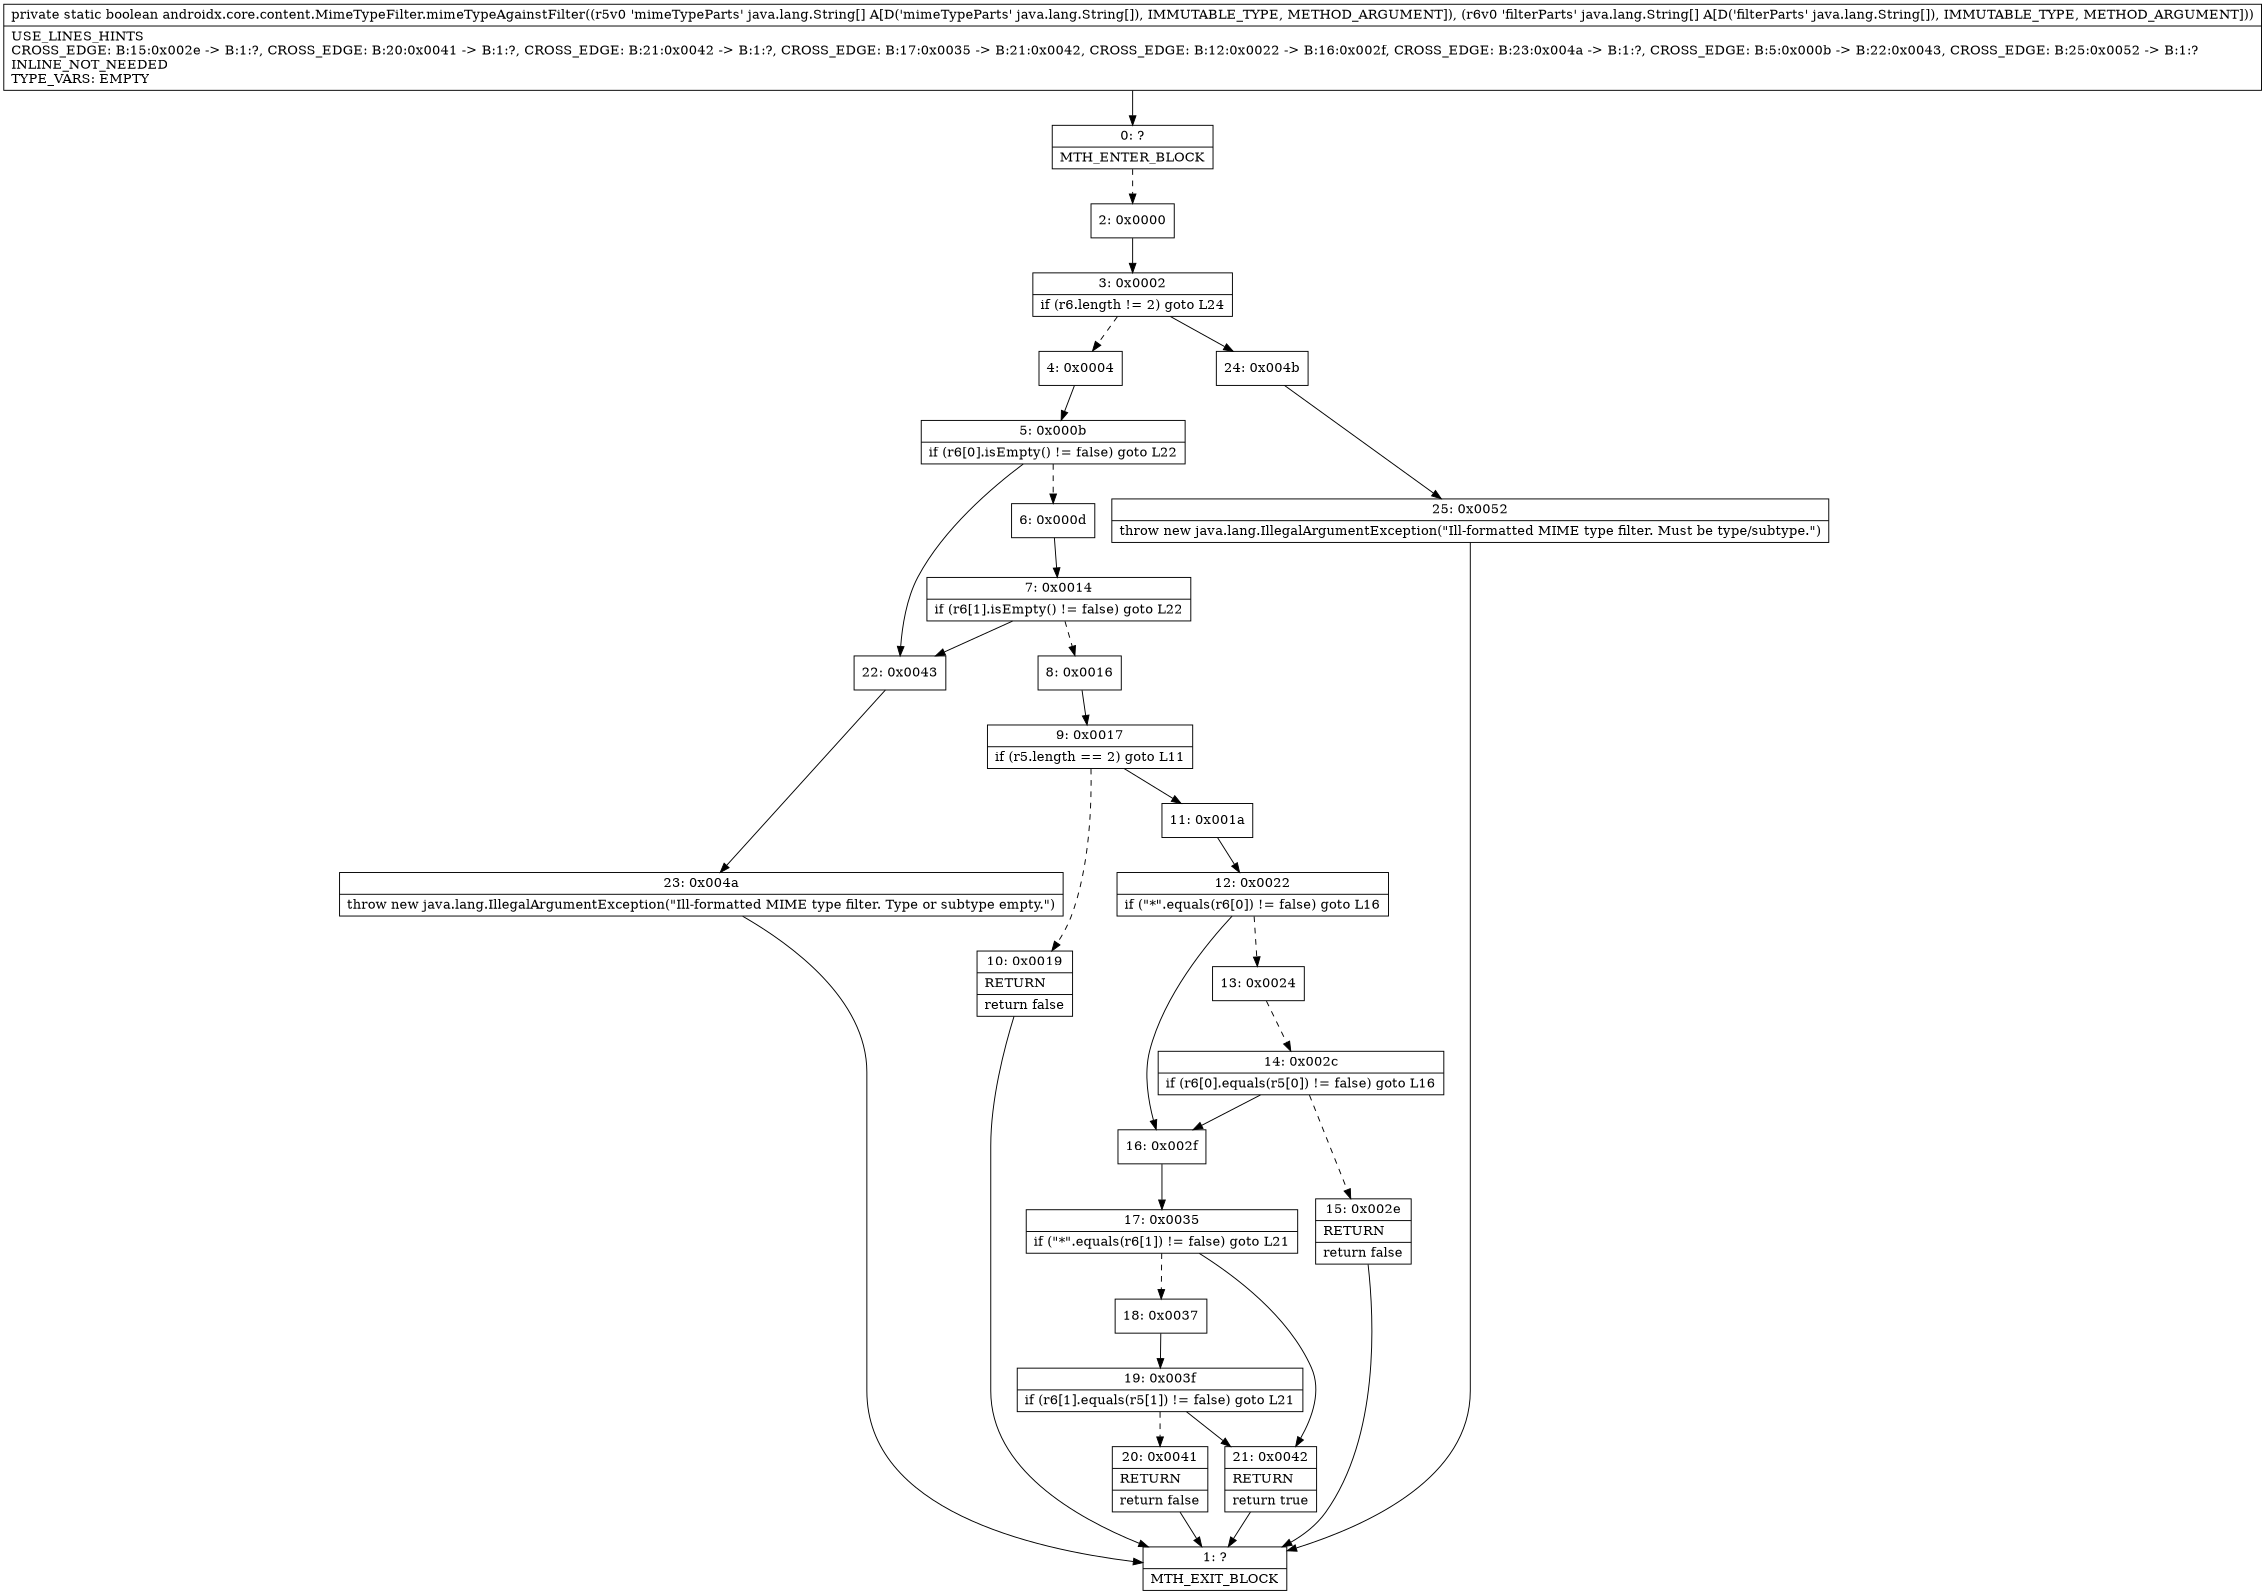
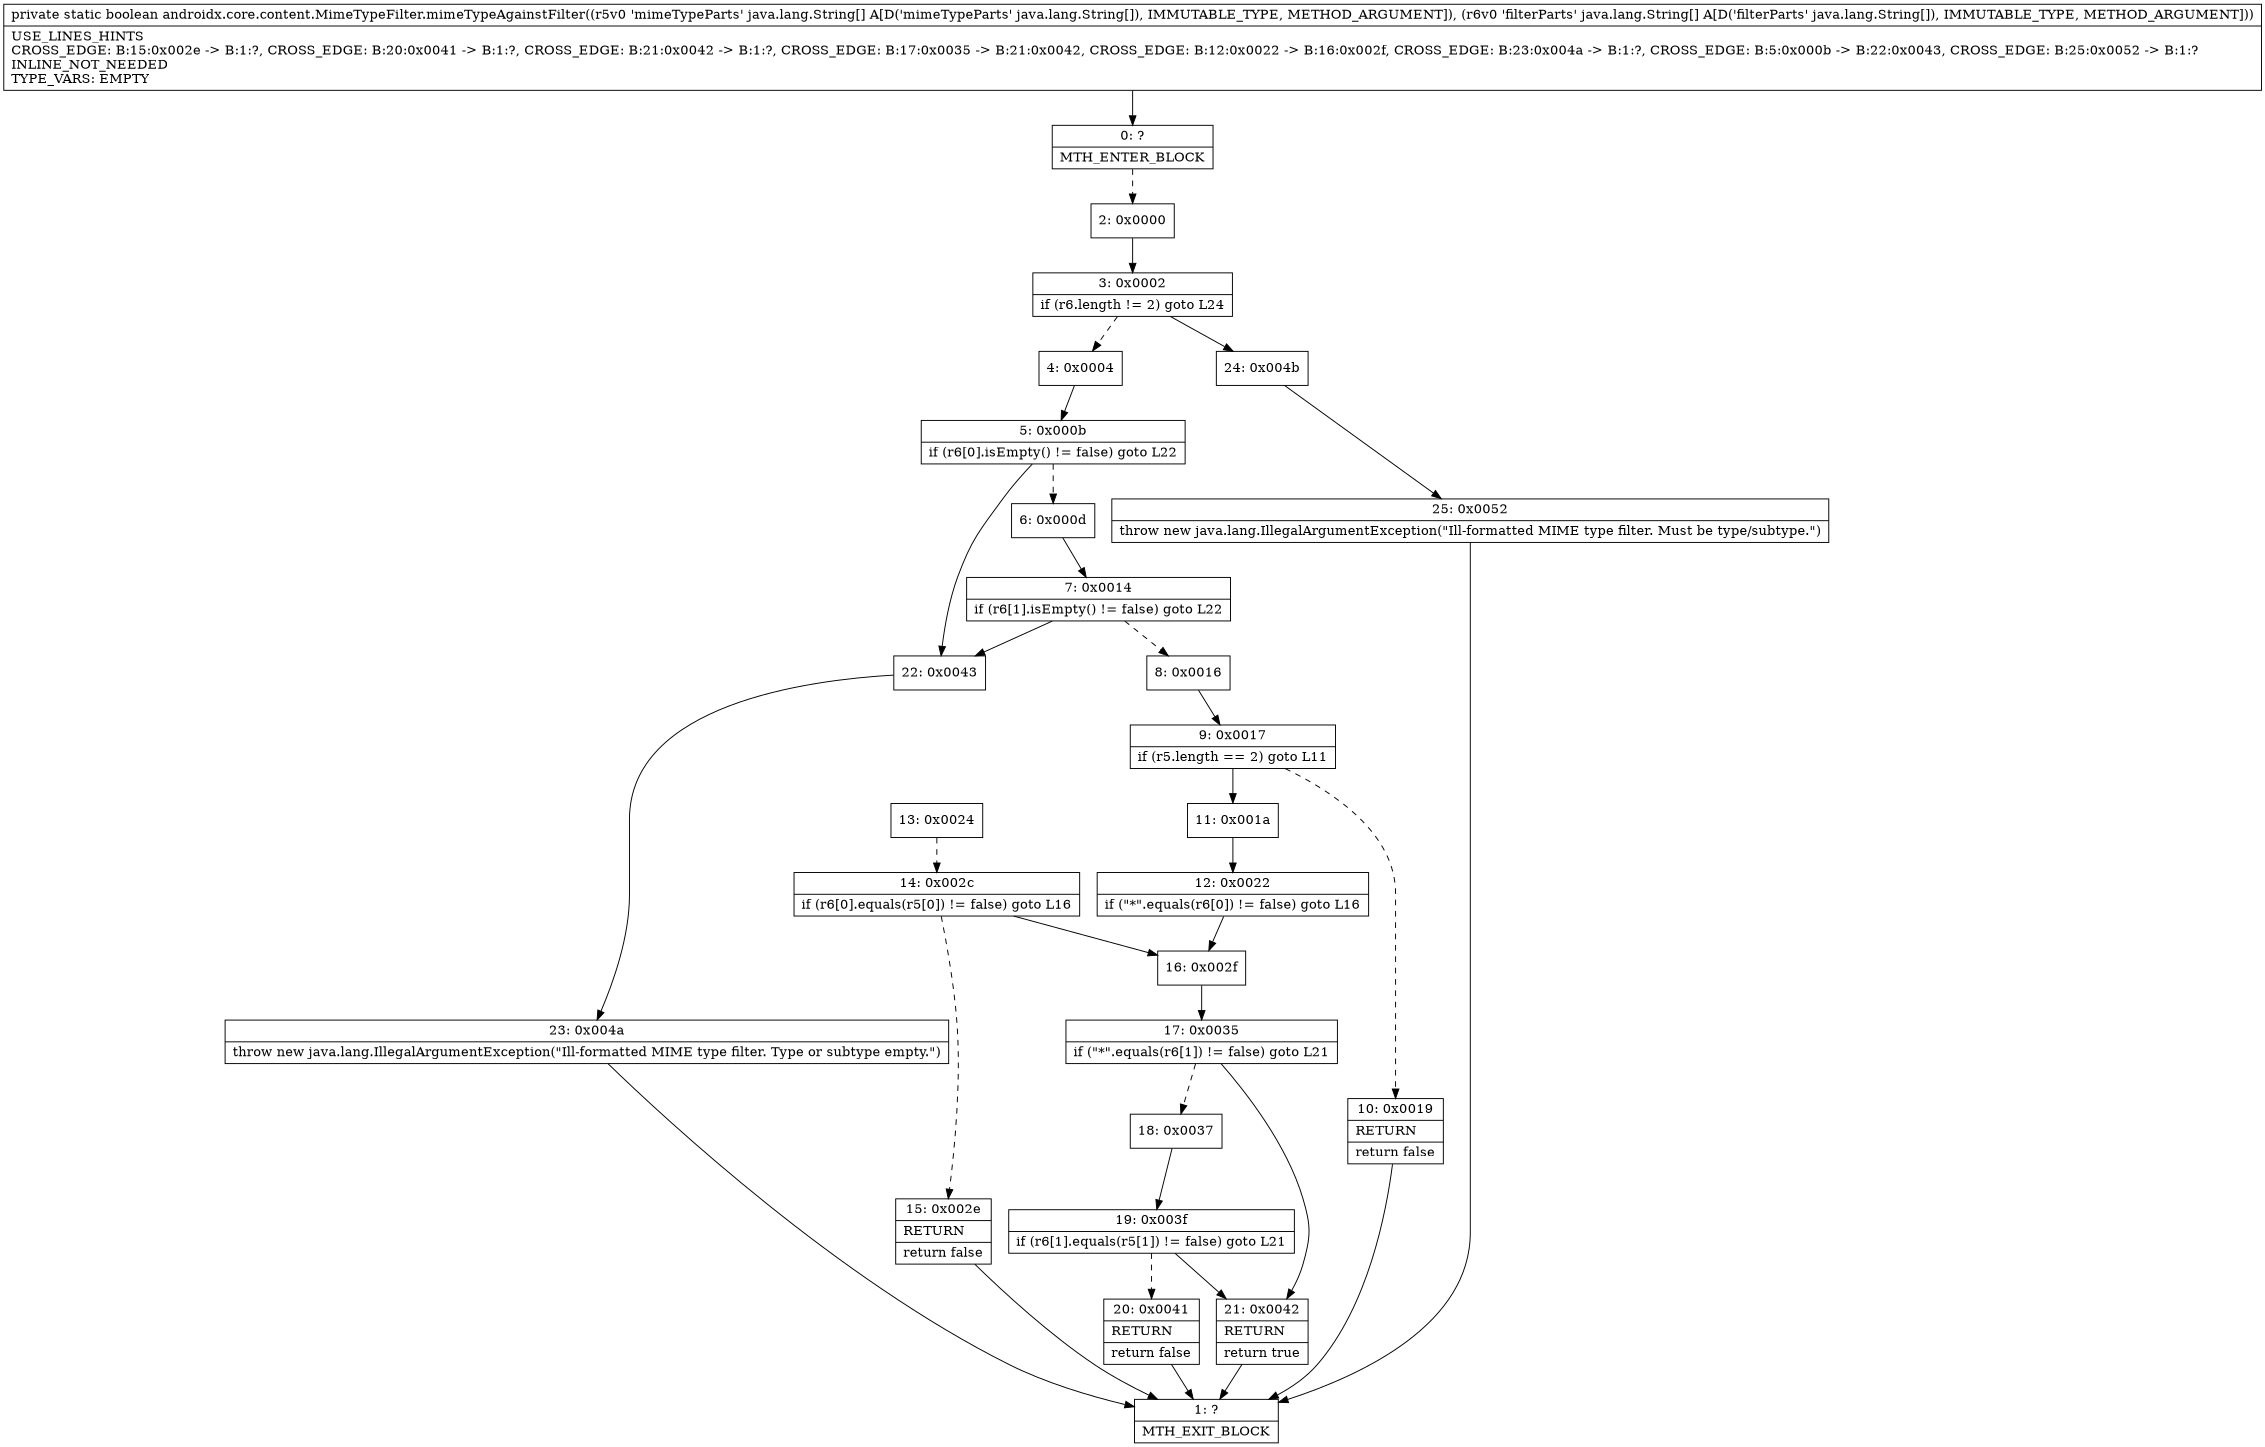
  digraph {
    node [shape=record]
    n1 [label="{0\:\ ?|MTH_ENTER_BLOCK\l}"]
    n2 [label="{2\:\ 0x0000}"]
    n3 [label="{3\:\ 0x0002|if (r6.length != 2) goto L24\l}"]
    n4 [label="{4\:\ 0x0004}"]
    n5 [label="{24\:\ 0x004b}"]
    n6 [label="{5\:\ 0x000b|if (r6[0].isEmpty() != false) goto L22\l}"]
    n7 [label="{25\:\ 0x0052|throw new java.lang.IllegalArgumentException(\"Ill\-formatted MIME type filter. Must be type\/subtype.\")\l}"]
    n8 [label="{6\:\ 0x000d}"]
    n9 [label="{22\:\ 0x0043}"]
    n10 [label="{7\:\ 0x0014|if (r6[1].isEmpty() != false) goto L22\l}"]
    n11 [label="{23\:\ 0x004a|throw new java.lang.IllegalArgumentException(\"Ill\-formatted MIME type filter. Type or subtype empty.\")\l}"]
    n12 [label="{8\:\ 0x0016}"]
    n13 [label="{9\:\ 0x0017|if (r5.length == 2) goto L11\l}"]
    n14 [label="{10\:\ 0x0019|RETURN\l|return false\l}"]
    n15 [label="{11\:\ 0x001a}"]
    n16 [label="{1\:\ ?|MTH_EXIT_BLOCK\l}"]
    n17 [label="{12\:\ 0x0022|if (\"*\".equals(r6[0]) != false) goto L16\l}"]
    n18 [label="{13\:\ 0x0024}"]
    n19 [label="{16\:\ 0x002f}"]
    n20 [label="{14\:\ 0x002c|if (r6[0].equals(r5[0]) != false) goto L16\l}"]
    n21 [label="{17\:\ 0x0035|if (\"*\".equals(r6[1]) != false) goto L21\l}"]
    n22 [label="{15\:\ 0x002e|RETURN\l|return false\l}"]
    n23 [label="{18\:\ 0x0037}"]
    n24 [label="{21\:\ 0x0042|RETURN\l|return true\l}"]
    n25 [label="{19\:\ 0x003f|if (r6[1].equals(r5[1]) != false) goto L21\l}"]
    n26 [label="{20\:\ 0x0041|RETURN\l|return false\l}"]
    n27 [label="{private static boolean androidx.core.content.MimeTypeFilter.mimeTypeAgainstFilter((r5v0 'mimeTypeParts' java.lang.String[] A[D('mimeTypeParts' java.lang.String[]), IMMUTABLE_TYPE, METHOD_ARGUMENT]), (r6v0 'filterParts' java.lang.String[] A[D('filterParts' java.lang.String[]), IMMUTABLE_TYPE, METHOD_ARGUMENT]))  | USE_LINES_HINTS\lCROSS_EDGE: B:15:0x002e \-\> B:1:?, CROSS_EDGE: B:20:0x0041 \-\> B:1:?, CROSS_EDGE: B:21:0x0042 \-\> B:1:?, CROSS_EDGE: B:17:0x0035 \-\> B:21:0x0042, CROSS_EDGE: B:12:0x0022 \-\> B:16:0x002f, CROSS_EDGE: B:23:0x004a \-\> B:1:?, CROSS_EDGE: B:5:0x000b \-\> B:22:0x0043, CROSS_EDGE: B:25:0x0052 \-\> B:1:?\lINLINE_NOT_NEEDED\lTYPE_VARS: EMPTY\l}"]
    n1 -> n2 [style=dashed]
    n2 -> n3
    n3 -> n4 [style=dashed]
    n3 -> n5
    n4 -> n6
    n5 -> n7
    n6 -> n8 [style=dashed]
    n6 -> n9
    n7 -> n16
    n8 -> n10
    n9 -> n11
    n10 -> n9
    n10 -> n12 [style=dashed]
    n11 -> n16
    n12 -> n13
    n13 -> n14 [style=dashed]
    n13 -> n15
    n14 -> n16
    n15 -> n17
-   n17 -> n18 [style=dashed]
    n17 -> n19
    n18 -> n20 [style=dashed]
    n19 -> n21
    n20 -> n19
    n20 -> n22 [style=dashed]
    n21 -> n23 [style=dashed]
    n21 -> n24
    n22 -> n16
    n23 -> n25
    n24 -> n16
    n25 -> n24
    n25 -> n26 [style=dashed]
    n26 -> n16
    n27 -> n1
  }
